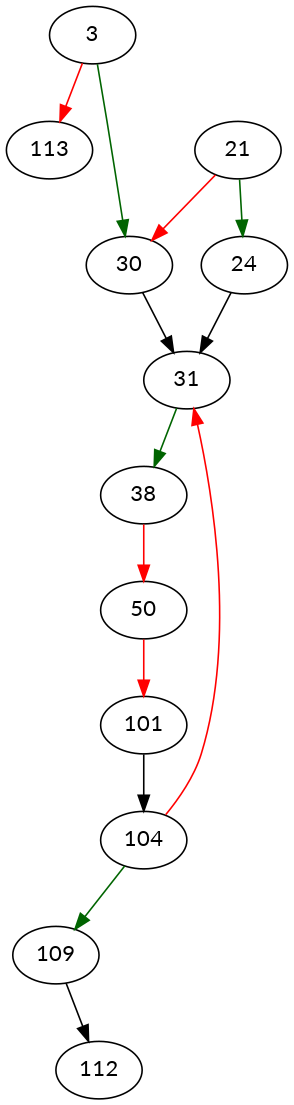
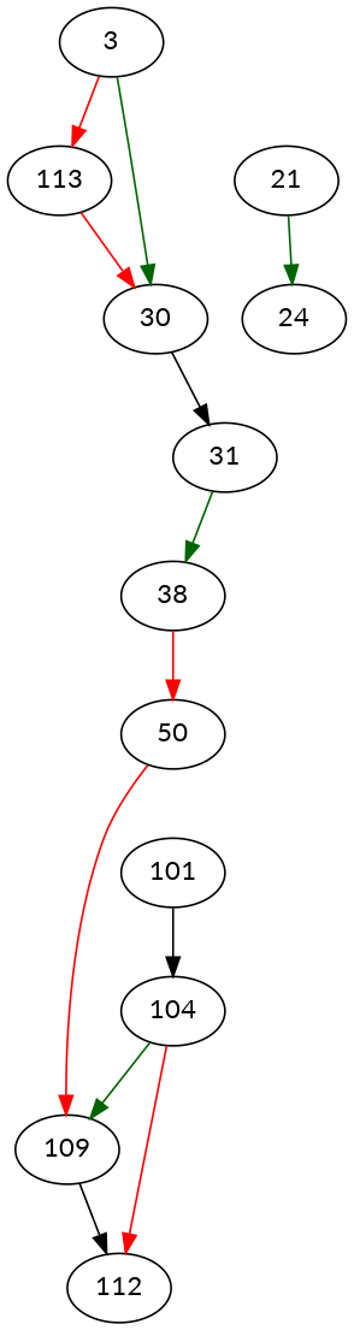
  strict digraph {
    fontname=Lato
    node [fontname=Lato]
    edge [color=red fontname=Lato]
    3 [entry=true]
    113
    30
    21
    24
    31
    38
    50
    101
    104
    109
    112
    3 -> 113 [cond=false]
    3 -> 30 [color=darkgreen cond=true]
    30 -> 31 [color=""]
-   21 -> 30 [cond=false]
+   113 -> 30 [cond=false]
    21 -> 24 [color=darkgreen cond=true]
-   24 -> 31 [color=""]
    31 -> 38 [color=darkgreen cond=true]
    38 -> 50
-   50 -> 101 [cond=false]
+   50 -> 109 [cond=false]
    101 -> 104 [color=""]
    104 -> 109 [color=darkgreen cond=true]
-   104 -> 31 [cond=false]
+   104 -> 112 [cond=false]
    109 -> 112 [color=""]
  }
